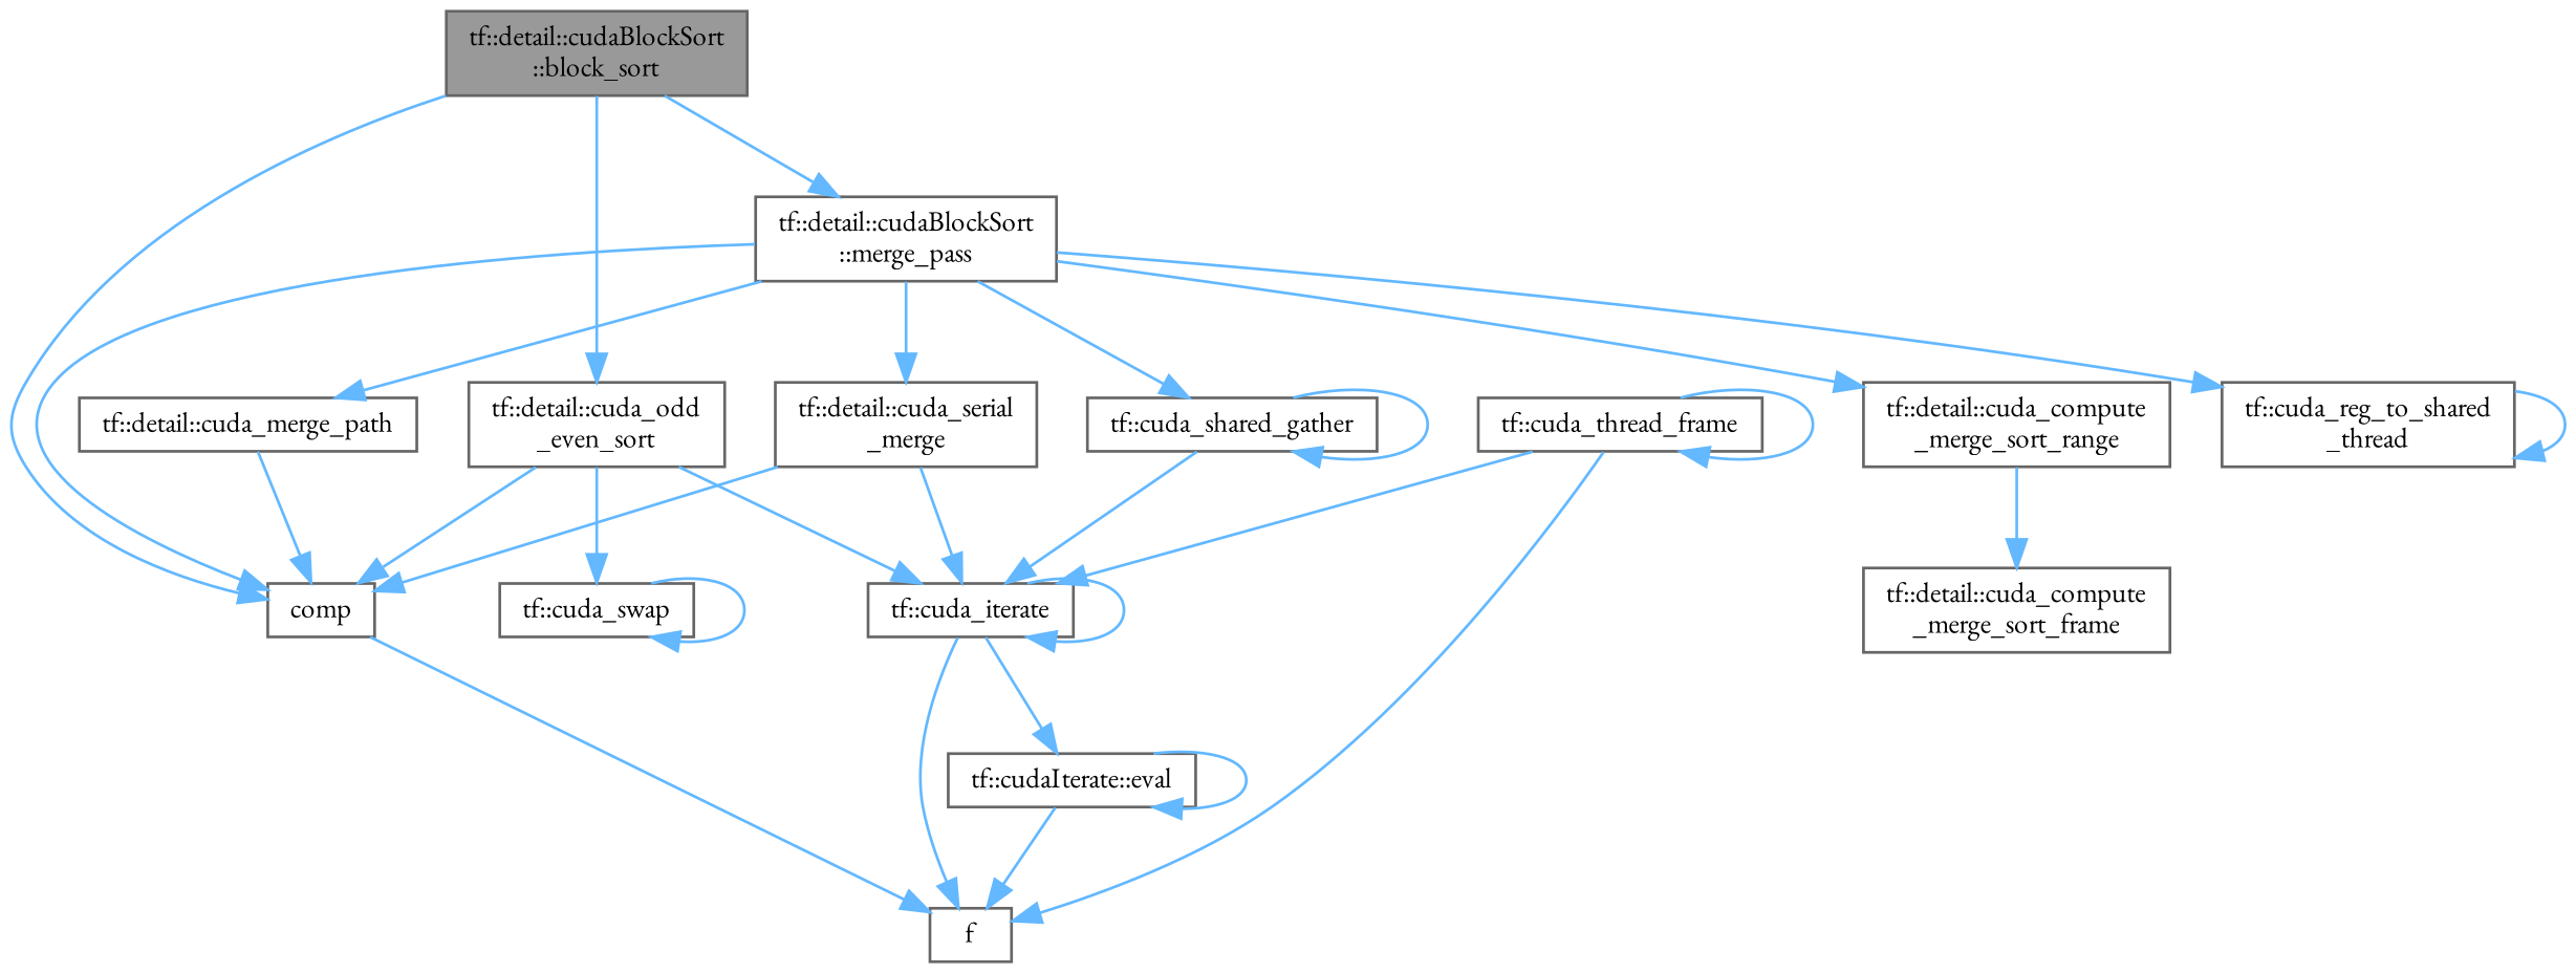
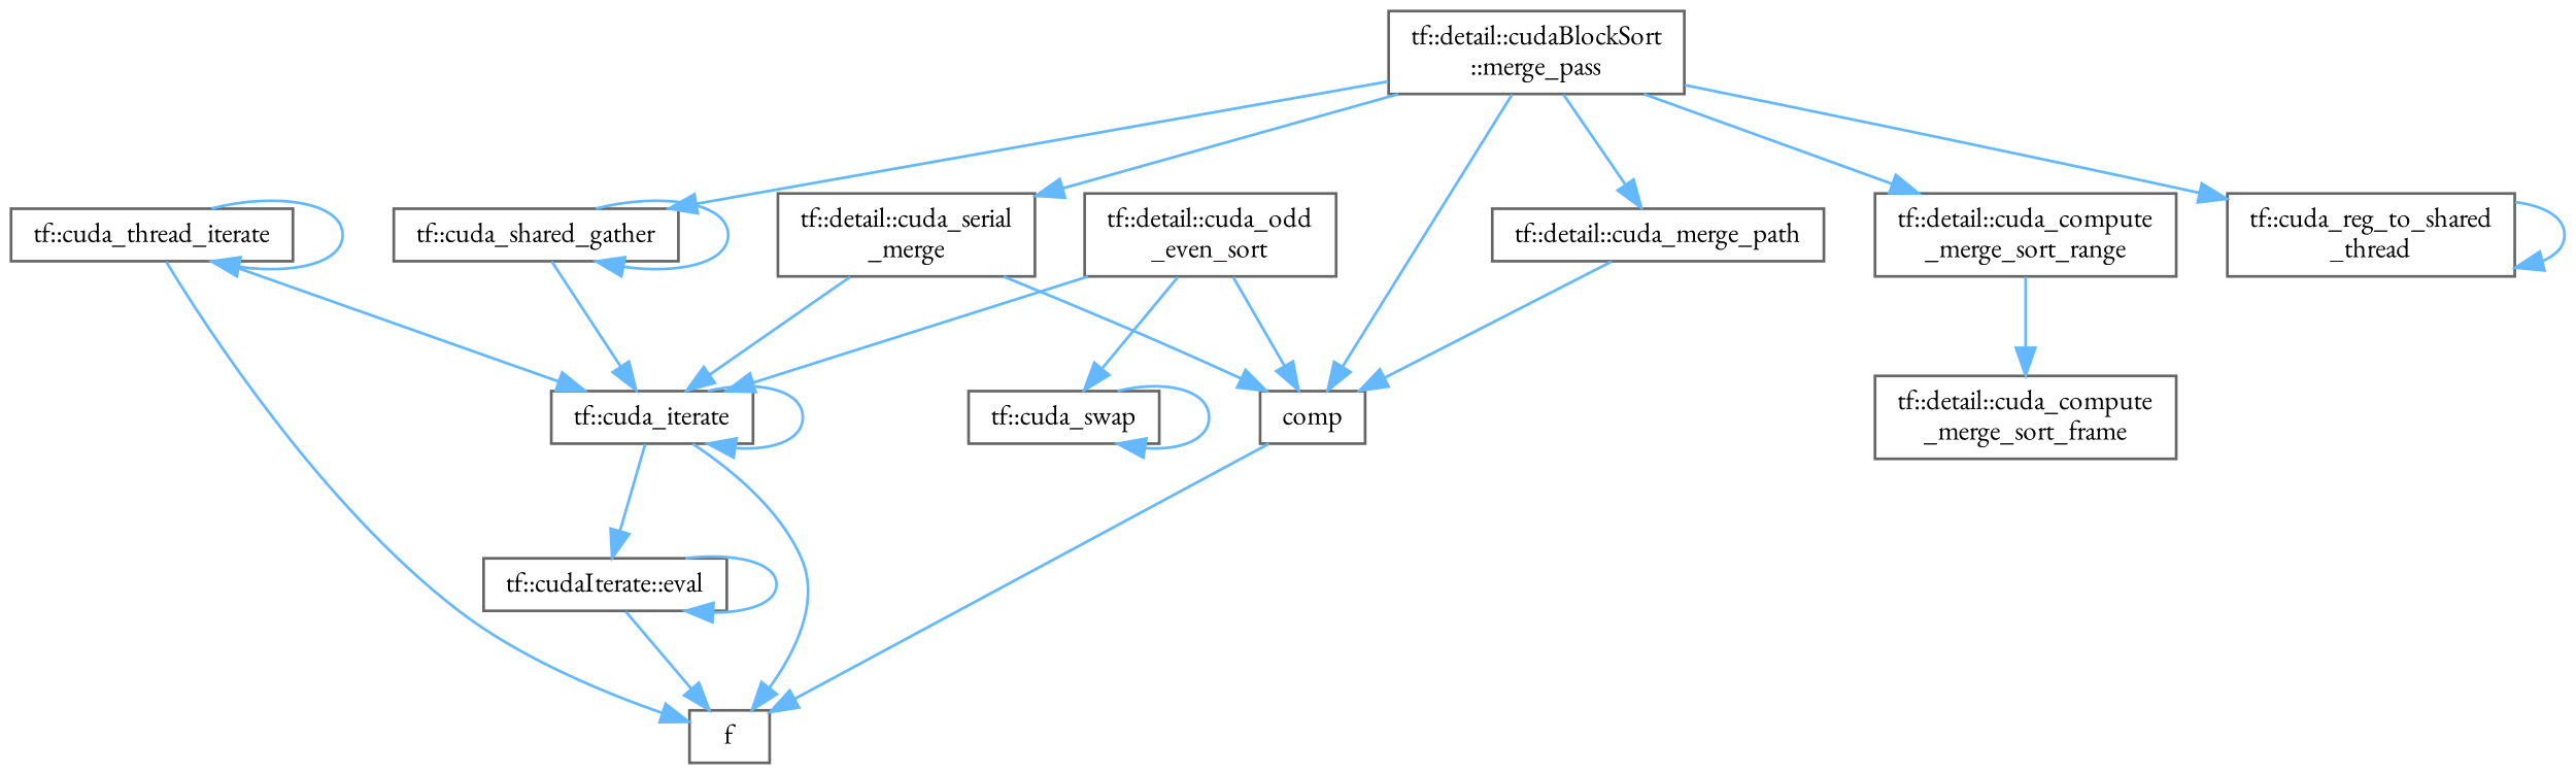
  digraph {
    fontname="EB Garamond"
    rankdir=TB
    node [color=grey40 fillcolor=white fontname="EB Garamond" fontsize=10 shape=box style=filled]
    edge [color=steelblue1 fontname="EB Garamond" fontsize=10 labelfontname=Helvetica labelfontsize=10 style=solid]
-   n1 [color=gray40 fillcolor=grey60 fontcolor=black height=0.2 label="tf::detail::cudaBlockSort\l::block_sort" width=0.4]
    n2 [height=0.2 label=comp width=0.4]
    n3 [height=0.2 label="tf::detail::cuda_odd\l_even_sort" width=0.4]
    n4 [height=0.2 label="tf::detail::cudaBlockSort\l::merge_pass" width=0.4]
    n5 [height=0.2 label=f width=0.4]
    n6 [height=0.2 label="tf::cuda_iterate" width=0.4]
    n7 [height=0.2 label="tf::cuda_swap" width=0.4]
    n8 [height=0.2 label="tf::detail::cuda_compute\l_merge_sort_range" width=0.4]
    n9 [height=0.2 label="tf::detail::cuda_merge_path" width=0.4]
    n10 [height=0.2 label="tf::cuda_reg_to_shared\l_thread" width=0.4]
    n11 [height=0.2 label="tf::detail::cuda_serial\l_merge" width=0.4]
    n12 [height=0.2 label="tf::cuda_shared_gather" width=0.4]
    n13 [height=0.2 label="tf::cudaIterate::eval" width=0.4]
    n14 [height=0.2 label="tf::detail::cuda_compute\l_merge_sort_frame" width=0.4]
-   n15 [height=0.2 label="tf::cuda_thread_frame" width=0.4]
-   n1 -> n2
-   n1 -> n3
-   n1 -> n4
+   n15 [height=0.2 label="tf::cuda_thread_iterate" width=0.4]
    n2 -> n5
    n3 -> n2
    n3 -> n6
    n3 -> n7
    n4 -> n2
    n4 -> n8
    n4 -> n9
    n4 -> n10
    n4 -> n11
    n4 -> n12
    n6 -> n5
    n6 -> n6
    n6 -> n13
    n7 -> n7
    n8 -> n14
    n9 -> n2
    n10 -> n10
    n11 -> n2
    n11 -> n6
    n12 -> n6
    n12 -> n12
    n13 -> n5
    n13 -> n13
    n15 -> n5
    n15 -> n6
    n15 -> n15
  }
